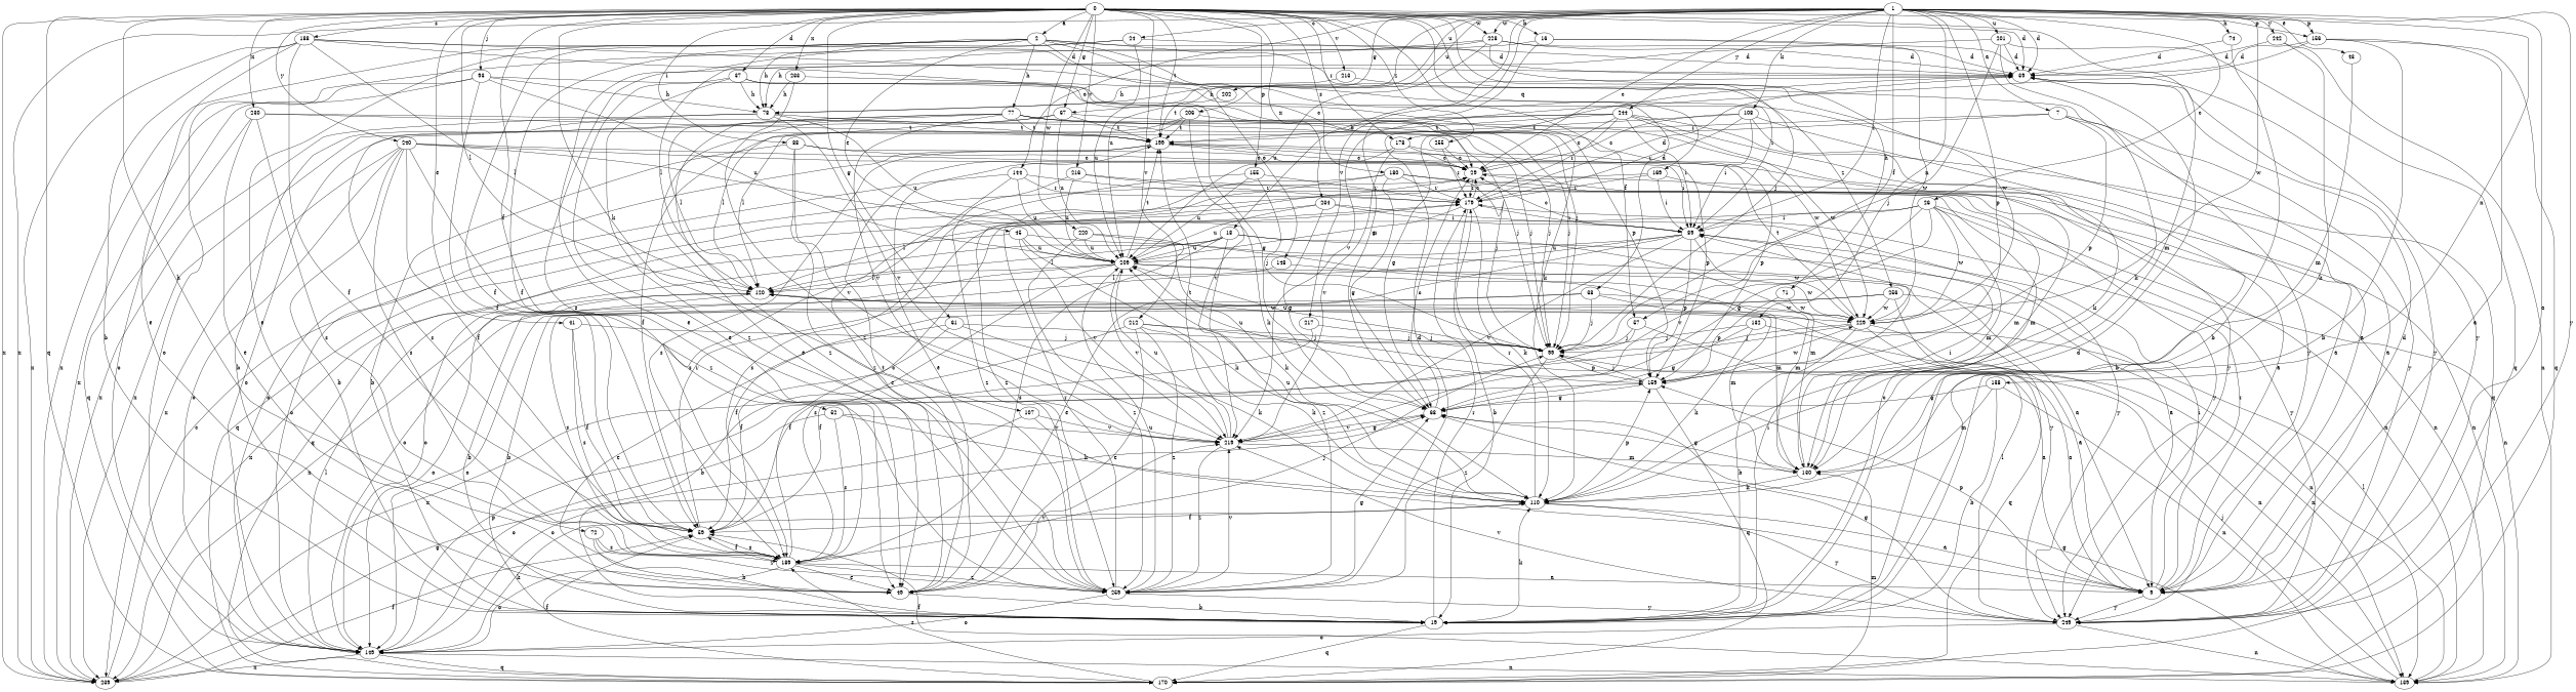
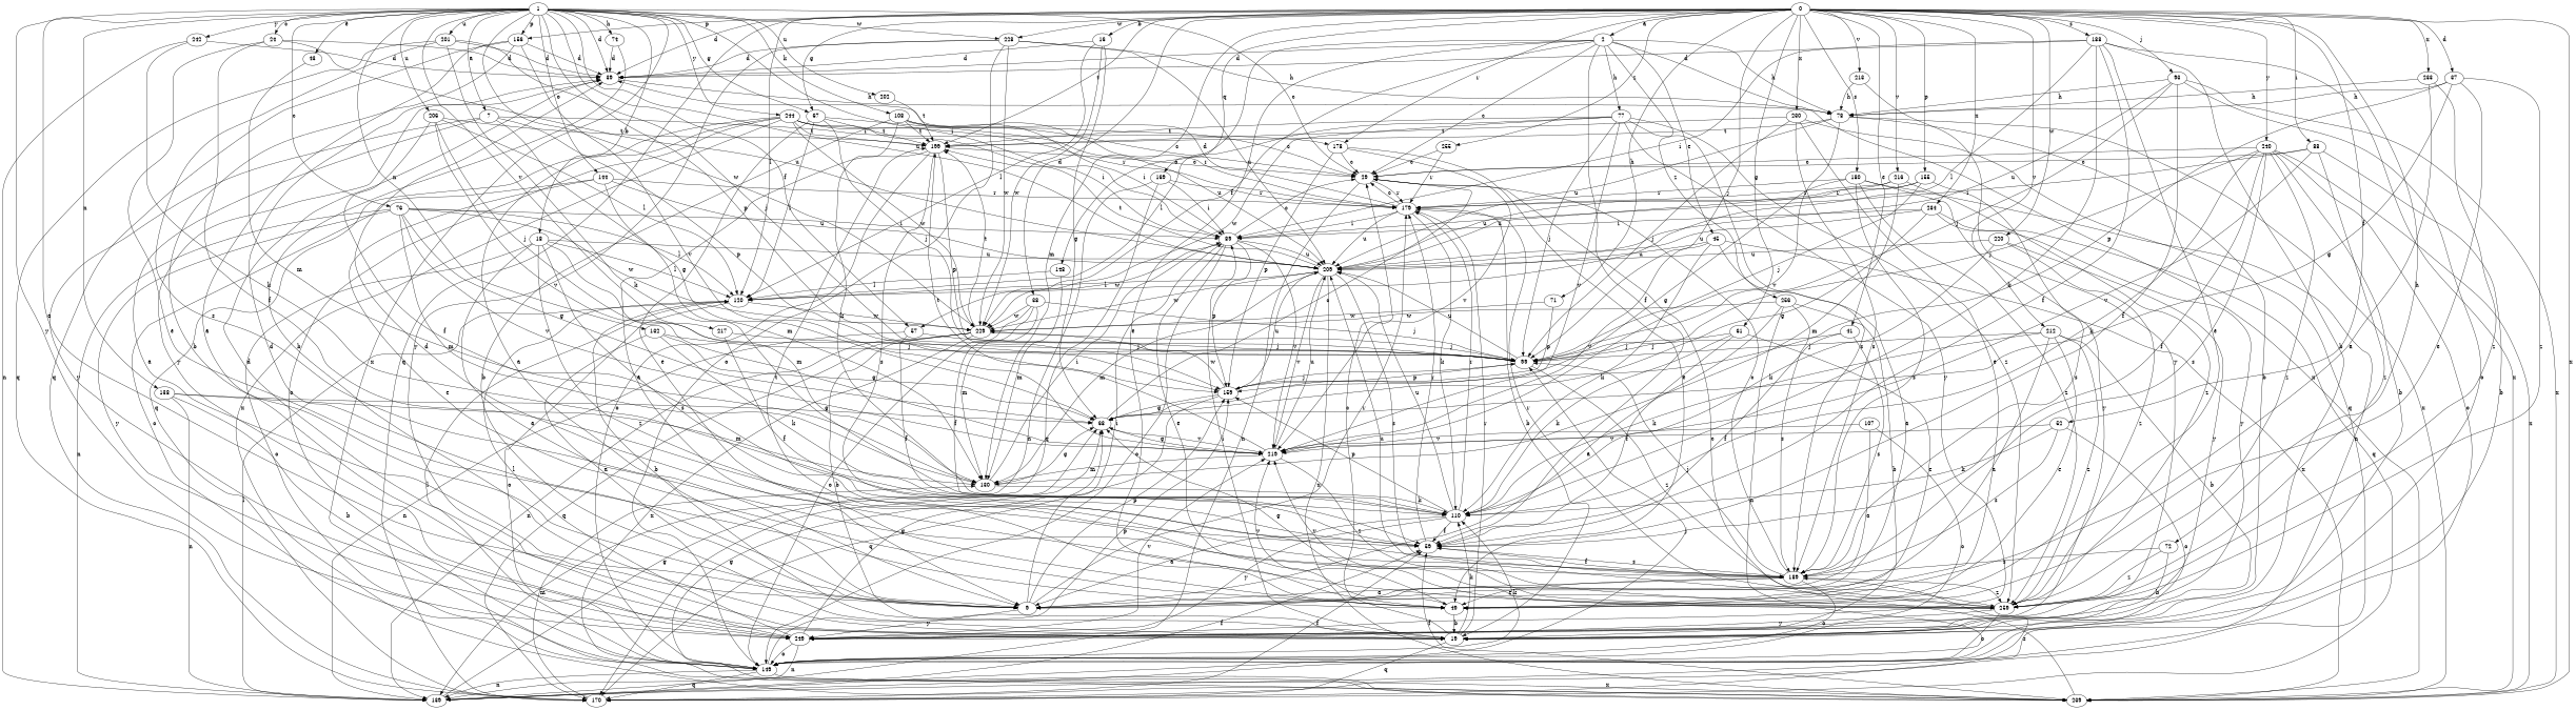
  strict digraph {
    fontname="DejaVu Serif"
    node [fontname="DejaVu Serif"]
    edge [fontname="DejaVu Serif"]
    0
    2
    16
    37
    38
    39
    41
    52
    61
    67
    71
    72
    88
    93
    99
    107
    120
    130
    155
    156
    169
    170
    178
    180
    188
    199
    212
    213
    216
    220
    228
    230
    233
    234
    239
    240
    255
    29
    57
    45
    49
    59
    77
    78
    148
    256
    229
    68
    159
    259
    149
    249
    189
    110
    219
    209
    19
    89
    9
    179
    139
    1
    7
    18
    24
-   26
+   26 [label=76]
    43
    74
    108
    132
    138
    144
    201
    202
    206
    217
    242
    244
    0 -> 2 [label=a]
    0 -> 16 [label=b]
    0 -> 37 [label=d]
    0 -> 38 [label=d]
    0 -> 39 [label=d]
    0 -> 41 [label=e]
    0 -> 52 [label=f]
    0 -> 61 [label=g]
    0 -> 67 [label=g]
    0 -> 71 [label=h]
    0 -> 72 [label=h]
    0 -> 88 [label=i]
    0 -> 93 [label=j]
    0 -> 99 [label=j]
-   0 -> 107 [label=k]
    0 -> 120 [label=l]
    0 -> 130 [label=m]
    0 -> 155 [label=p]
    0 -> 156 [label=p]
    0 -> 169 [label=q]
    0 -> 170 [label=q]
    0 -> 178 [label=r]
    0 -> 180 [label=s]
    0 -> 188 [label=s]
    0 -> 199 [label=t]
    0 -> 212 [label=v]
    0 -> 213 [label=v]
    0 -> 216 [label=v]
    0 -> 220 [label=w]
    0 -> 228 [label=w]
    0 -> 230 [label=x]
    0 -> 233 [label=x]
    0 -> 234 [label=x]
    0 -> 239 [label=x]
    0 -> 240 [label=y]
    0 -> 255 [label=z]
    2 -> 39 [label=d]
    2 -> 239 [label=x]
    2 -> 29 [label=c]
    2 -> 57 [label=f]
    2 -> 45 [label=e]
    2 -> 49 [label=e]
    2 -> 59 [label=f]
    2 -> 77 [label=h]
    2 -> 78 [label=h]
    2 -> 148 [label=o]
    2 -> 256 [label=z]
    16 -> 39 [label=d]
    16 -> 120 [label=l]
    16 -> 229 [label=w]
    16 -> 68 [label=g]
    37 -> 49 [label=e]
    37 -> 78 [label=h]
    37 -> 68 [label=g]
    37 -> 159 [label=p]
    37 -> 259 [label=z]
    38 -> 99 [label=j]
    38 -> 130 [label=m]
    38 -> 59 [label=f]
    38 -> 229 [label=w]
    38 -> 149 [label=o]
    39 -> 78 [label=h]
    39 -> 249 [label=y]
    41 -> 99 [label=j]
    41 -> 59 [label=f]
    41 -> 189 [label=s]
    52 -> 149 [label=o]
    52 -> 189 [label=s]
    52 -> 110 [label=k]
    52 -> 219 [label=v]
    61 -> 99 [label=j]
    61 -> 49 [label=e]
    61 -> 59 [label=f]
    61 -> 110 [label=k]
    67 -> 99 [label=j]
    67 -> 120 [label=l]
    67 -> 199 [label=t]
    67 -> 49 [label=e]
    67 -> 209 [label=u]
    71 -> 229 [label=w]
    71 -> 159 [label=p]
    72 -> 259 [label=z]
    72 -> 189 [label=s]
    72 -> 19 [label=b]
    88 -> 29 [label=c]
    88 -> 259 [label=z]
    88 -> 219 [label=v]
    88 -> 19 [label=b]
    88 -> 89 [label=i]
    93 -> 99 [label=j]
    93 -> 239 [label=x]
    93 -> 59 [label=f]
    93 -> 78 [label=h]
    93 -> 149 [label=o]
    93 -> 209 [label=u]
    99 -> 159 [label=p]
    99 -> 259 [label=z]
    99 -> 209 [label=u]
    107 -> 149 [label=o]
    107 -> 219 [label=v]
    107 -> 9 [label=a]
    120 -> 229 [label=w]
    120 -> 149 [label=o]
    120 -> 19 [label=b]
    130 -> 68 [label=g]
    130 -> 110 [label=k]
    130 -> 89 [label=i]
    155 -> 99 [label=j]
    155 -> 189 [label=s]
    155 -> 209 [label=u]
    155 -> 179 [label=r]
    156 -> 39 [label=d]
    156 -> 170 [label=q]
    156 -> 219 [label=v]
    156 -> 19 [label=b]
    156 -> 9 [label=a]
    169 -> 170 [label=q]
    169 -> 89 [label=i]
    169 -> 179 [label=r]
    169 -> 139 [label=n]
    170 -> 130 [label=m]
    170 -> 59 [label=f]
    170 -> 189 [label=s]
    178 -> 29 [label=c]
    178 -> 49 [label=e]
    178 -> 159 [label=p]
    178 -> 219 [label=v]
    180 -> 68 [label=g]
    180 -> 259 [label=z]
    180 -> 249 [label=y]
    180 -> 189 [label=s]
    180 -> 179 [label=r]
    180 -> 139 [label=n]
    188 -> 39 [label=d]
    188 -> 120 [label=l]
    188 -> 239 [label=x]
    188 -> 49 [label=e]
    188 -> 59 [label=f]
    188 -> 110 [label=k]
    188 -> 19 [label=b]
    188 -> 89 [label=i]
    199 -> 29 [label=c]
    199 -> 159 [label=p]
    199 -> 149 [label=o]
    199 -> 189 [label=s]
    199 -> 9 [label=a]
    212 -> 99 [label=j]
    212 -> 49 [label=e]
    212 -> 259 [label=z]
    212 -> 110 [label=k]
    212 -> 19 [label=b]
    212 -> 9 [label=a]
    213 -> 78 [label=h]
    213 -> 249 [label=y]
    216 -> 130 [label=m]
    216 -> 259 [label=z]
    216 -> 209 [label=u]
    216 -> 179 [label=r]
    220 -> 259 [label=z]
    220 -> 249 [label=y]
    220 -> 110 [label=k]
    220 -> 209 [label=u]
    228 -> 39 [label=d]
    228 -> 78 [label=h]
    228 -> 229 [label=w]
    228 -> 149 [label=o]
    228 -> 249 [label=y]
    228 -> 209 [label=u]
    230 -> 99 [label=j]
    230 -> 170 [label=q]
    230 -> 199 [label=t]
    230 -> 49 [label=e]
    230 -> 189 [label=s]
    233 -> 78 [label=h]
    233 -> 259 [label=z]
    233 -> 9 [label=a]
    234 -> 170 [label=q]
    234 -> 68 [label=g]
    234 -> 249 [label=y]
    234 -> 209 [label=u]
    234 -> 89 [label=i]
    239 -> 29 [label=c]
    239 -> 59 [label=f]
    239 -> 68 [label=g]
    240 -> 99 [label=j]
    240 -> 239 [label=x]
    240 -> 29 [label=c]
    240 -> 59 [label=f]
    240 -> 259 [label=z]
    240 -> 149 [label=o]
    240 -> 189 [label=s]
    240 -> 110 [label=k]
    240 -> 19 [label=b]
    255 -> 29 [label=c]
    255 -> 179 [label=r]
    29 -> 179 [label=r]
    29 -> 139 [label=n]
    57 -> 99 [label=j]
    57 -> 59 [label=f]
    57 -> 139 [label=n]
    45 -> 239 [label=x]
    45 -> 110 [label=k]
    45 -> 219 [label=v]
    45 -> 209 [label=u]
    45 -> 9 [label=a]
    49 -> 199 [label=t]
    49 -> 219 [label=v]
    49 -> 19 [label=b]
    59 -> 189 [label=s]
    59 -> 179 [label=r]
    77 -> 99 [label=j]
    77 -> 120 [label=l]
    77 -> 199 [label=t]
    77 -> 229 [label=w]
    77 -> 259 [label=z]
    77 -> 249 [label=y]
    77 -> 189 [label=s]
    77 -> 219 [label=v]
    78 -> 199 [label=t]
    78 -> 239 [label=x]
    78 -> 219 [label=v]
    78 -> 209 [label=u]
    78 -> 19 [label=b]
    148 -> 120 [label=l]
    148 -> 130 [label=m]
    256 -> 229 [label=w]
    256 -> 189 [label=s]
    256 -> 19 [label=b]
    256 -> 9 [label=a]
    256 -> 139 [label=n]
    229 -> 99 [label=j]
    229 -> 170 [label=q]
    229 -> 199 [label=t]
    229 -> 239 [label=x]
    229 -> 19 [label=b]
    229 -> 139 [label=n]
    68 -> 29 [label=c]
    68 -> 219 [label=v]
    159 -> 99 [label=j]
    159 -> 170 [label=q]
    159 -> 229 [label=w]
    159 -> 68 [label=g]
    159 -> 209 [label=u]
    259 -> 39 [label=d]
    259 -> 68 [label=g]
    259 -> 149 [label=o]
    259 -> 249 [label=y]
    259 -> 219 [label=v]
    259 -> 209 [label=u]
    259 -> 179 [label=r]
    149 -> 120 [label=l]
    149 -> 170 [label=q]
    149 -> 239 [label=x]
    149 -> 159 [label=p]
    149 -> 110 [label=k]
    149 -> 139 [label=n]
    249 -> 120 [label=l]
    249 -> 68 [label=g]
    249 -> 149 [label=o]
    249 -> 219 [label=v]
    249 -> 139 [label=n]
    189 -> 99 [label=j]
    189 -> 29 [label=c]
    189 -> 49 [label=e]
    189 -> 59 [label=f]
    189 -> 259 [label=z]
    189 -> 149 [label=o]
    189 -> 9 [label=a]
    110 -> 59 [label=f]
    110 -> 159 [label=p]
    110 -> 249 [label=y]
    110 -> 209 [label=u]
    110 -> 9 [label=a]
    110 -> 179 [label=r]
    219 -> 130 [label=m]
    219 -> 199 [label=t]
    219 -> 68 [label=g]
    219 -> 259 [label=z]
    219 -> 209 [label=u]
    209 -> 120 [label=l]
    209 -> 130 [label=m]
    209 -> 199 [label=t]
    209 -> 239 [label=x]
    209 -> 229 [label=w]
    209 -> 189 [label=s]
    209 -> 219 [label=v]
    19 -> 39 [label=d]
    19 -> 170 [label=q]
    19 -> 29 [label=c]
    19 -> 110 [label=k]
    19 -> 89 [label=i]
    19 -> 179 [label=r]
    89 -> 29 [label=c]
    89 -> 49 [label=e]
    89 -> 229 [label=w]
    89 -> 159 [label=p]
    89 -> 149 [label=o]
    89 -> 219 [label=v]
    89 -> 209 [label=u]
    9 -> 39 [label=d]
    9 -> 159 [label=p]
    9 -> 249 [label=y]
    9 -> 89 [label=i]
    9 -> 179 [label=r]
    179 -> 39 [label=d]
    179 -> 29 [label=c]
    179 -> 110 [label=k]
    179 -> 209 [label=u]
    179 -> 19 [label=b]
    179 -> 89 [label=i]
    139 -> 99 [label=j]
    139 -> 120 [label=l]
    139 -> 59 [label=f]
    139 -> 68 [label=g]
    1 -> 39 [label=d]
    1 -> 67 [label=g]
    1 -> 156 [label=p]
    1 -> 228 [label=w]
    1 -> 239 [label=x]
    1 -> 29 [label=c]
    1 -> 57 [label=f]
    1 -> 229 [label=w]
    1 -> 159 [label=p]
    1 -> 249 [label=y]
    1 -> 209 [label=u]
    1 -> 89 [label=i]
    1 -> 9 [label=a]
    1 -> 7 [label=a]
    1 -> 18 [label=b]
    1 -> 24 [label=c]
    1 -> 26 [label=c]
    1 -> 43 [label=e]
    1 -> 74 [label=h]
    1 -> 108 [label=k]
    1 -> 132 [label=n]
    1 -> 138 [label=n]
    1 -> 144 [label=o]
    1 -> 201 [label=u]
    1 -> 202 [label=u]
    1 -> 206 [label=u]
    1 -> 217 [label=v]
    1 -> 242 [label=y]
    1 -> 244 [label=y]
    7 -> 178 [label=r]
    7 -> 68 [label=g]
    7 -> 159 [label=p]
    7 -> 249 [label=y]
    7 -> 9 [label=a]
    18 -> 120 [label=l]
    18 -> 130 [label=m]
    18 -> 259 [label=z]
    18 -> 149 [label=o]
    18 -> 189 [label=s]
    18 -> 209 [label=u]
    18 -> 9 [label=a]
    24 -> 39 [label=d]
    24 -> 49 [label=e]
    24 -> 59 [label=f]
    24 -> 209 [label=u]
    26 -> 120 [label=l]
    26 -> 130 [label=m]
    26 -> 229 [label=w]
    26 -> 68 [label=g]
    26 -> 249 [label=y]
    26 -> 219 [label=v]
    26 -> 89 [label=i]
    26 -> 139 [label=n]
    43 -> 130 [label=m]
    74 -> 39 [label=d]
    74 -> 19 [label=b]
    108 -> 199 [label=t]
    108 -> 29 [label=c]
    108 -> 110 [label=k]
    108 -> 19 [label=b]
    108 -> 89 [label=i]
    108 -> 179 [label=r]
    132 -> 99 [label=j]
    132 -> 68 [label=g]
    132 -> 110 [label=k]
    132 -> 9 [label=a]
    138 -> 130 [label=m]
    138 -> 68 [label=g]
    138 -> 19 [label=b]
    138 -> 139 [label=n]
    144 -> 130 [label=m]
    144 -> 49 [label=e]
    144 -> 149 [label=o]
    144 -> 209 [label=u]
    144 -> 179 [label=r]
    201 -> 39 [label=d]
    201 -> 99 [label=j]
    201 -> 170 [label=q]
    201 -> 189 [label=s]
    201 -> 110 [label=k]
    202 -> 199 [label=t]
    206 -> 99 [label=j]
    206 -> 120 [label=l]
    206 -> 199 [label=t]
    206 -> 59 [label=f]
    206 -> 219 [label=v]
    217 -> 99 [label=j]
    217 -> 59 [label=f]
    242 -> 39 [label=d]
    242 -> 110 [label=k]
    242 -> 139 [label=n]
    244 -> 170 [label=q]
    244 -> 199 [label=t]
    244 -> 239 [label=x]
    244 -> 29 [label=c]
    244 -> 229 [label=w]
    244 -> 149 [label=o]
    244 -> 89 [label=i]
    244 -> 9 [label=a]
    244 -> 179 [label=r]
  }
